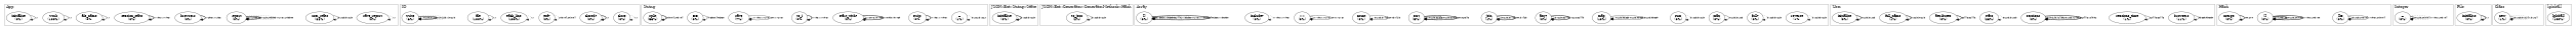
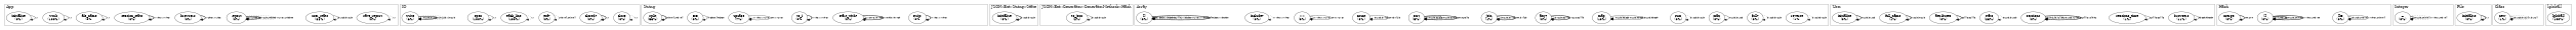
  digraph {
    labeljust=l
    labelloc=t
    edge [fontcolor="#666666" fontsize=10 style=solid]
    n1 [label="save_report\n(0%)"]
    n2 [label="close\n(0%)"]
    n3 [label="closed?\n(0%)"]
-   n4 [label="+\n(1%)"]
    n5 [label="initialize\n(0%)"]
    n6 [label="to_json\n(2%)"]
    n7 [label="reverse\n(1%)"]
    n8 [label="strip!\n(0%)"]
    n9 [label="full?\n(0%)"]
    n10 [label="start_with?\n(0%)"]
    n11 [label="browsers\n(11%)"]
    n12 [label="max\n(0%)"]
    n13 [label="sum\n(0%)"]
    n14 [label="to_i\n(0%)"]
    n15 [label="map\n(10%)"]
    n16 [label="sessions_time\n(1%)"]
    n17 [label="sessions\n(0%)"]
    n18 [label="stats\n(23%)"]
    n19 [label="attributes\n(0%)"]
    n20 [label="full_name\n(1%)"]
    n21 [label="initialize\n(0%)"]
    n22 [label="user_stats\n(38%)"]
    n23 [label="any?\n(0%)"]
    n24 [label="[]=\n(0%)"]
    n25 [label="+\n(0%)"]
    n26 [label="[]\n(0%)"]
    n27 [label="merge!\n(0%)"]
-   n28 [label="save\n(7%)"]
+   n28 [label="upcase\n(7%)"]
    n29 [label="join\n(1%)"]
    n30 [label="sort\n(5%)"]
    n31 [label="count\n(0%)"]
    n32 [label="report\n(0%)"]
    n33 [label="<<\n(0%)"]
    n34 [label="include?\n(0%)"]
    n35 [label="browsers\n(0%)"]
    n36 [label="session_stats\n(0%)"]
    n37 [label="eof?\n(0%)"]
    n38 [label="==\n(0%)"]
    n39 [label="[]\n(0%)"]
    n40 [label="split\n(53%)"]
    n41 [label="each_line\n(100%)"]
    n42 [label="initialize\n(0%)"]
-   n43 [label="file\n(100%)"]
+   n43 [label="open\n(100%)"]
    n44 [label="file_name\n(0%)"]
    n45 [label="write\n(6%)"]
    n46 [label="work\n(100%)"]
    n47 [label="initialize\n(0%)"]
    n48 [label="new\n(1%)"]
    n49 [label="[global]\n(100%)"]
    subgraph sub_1 {
      n1
      n2
      n3
-     n4
      n5
      n6
      n7
      n8
      n9
      n10
      n11
      n12
      n13
      n14
      n15
      n16
      n17
      n18
      n19
      n20
      n21
      n22
      n23
      n24
      n25
      n26
      n27
      n28
      n29
      n30
      n31
      n32
      n33
      n34
      n35
      n36
      n37
      n38
      n39
      n40
      n41
      n42
      n43
      n44
      n45
      n46
      n47
      n48
      n49
    }
    subgraph cluster_2 {
      color="#666666"
      fontcolor="#666666"
      fontsize=16
      label="[global]"
      n49
    }
    subgraph cluster_3 {
      color="#666666"
      fontcolor="#666666"
      fontsize=16
      label=Class
      n48
    }
    subgraph cluster_4 {
      color="#666666"
      fontcolor="#666666"
      fontsize=16
      label=App
      n1
      n22
      n32
      n35
      n36
      n44
      n46
      n47
    }
    subgraph cluster_5 {
      color="#666666"
      fontcolor="#666666"
      fontsize=16
      label=IO
      n2
      n3
      n37
      n41
      n43
      n45
    }
    subgraph cluster_6 {
      color="#666666"
      fontcolor="#666666"
      fontsize=16
      label=File
      n42
    }
    subgraph cluster_7 {
      color="#666666"
      fontcolor="#666666"
      fontsize=16
      label=String
-     n4
      n8
      n10
      n14
      n28
      n38
      n40
    }
    subgraph cluster_8 {
      color="#666666"
      fontcolor="#666666"
      fontsize=16
      label=Array
      n7
      n9
      n12
      n13
      n15
      n23
      n29
      n30
      n31
      n33
      n34
      n39
    }
    subgraph cluster_9 {
      color="#666666"
      fontcolor="#666666"
      fontsize=16
      label=Hash
      n24
      n26
      n27
    }
    subgraph cluster_10 {
      color="#666666"
      fontcolor="#666666"
      fontsize=16
      label=Integer
      n25
    }
    subgraph cluster_11 {
      color="#666666"
      fontcolor="#666666"
      fontsize=16
      label=User
      n11
      n16
      n17
      n18
      n19
      n20
      n21
    }
    subgraph cluster_12 {
      color="#666666"
      fontcolor="#666666"
      fontsize=16
      label="JSON::Ext::Generator::GeneratorMethods::Hash"
      n6
    }
    subgraph cluster_13 {
      color="#666666"
      fontcolor="#666666"
      fontsize=16
      label="JSON::Ext::String::State"
      n5
    }
    n1 -> n1 [label="1/1" style=dotted]
    n2 -> n2 [label="1/1" style=dotted]
    n3 -> n3 [label="1/1" style=bold]
-   n4 -> n4 [label="31222/31222" style=dotted]
    n5 -> n5 [label="31223/31223" style=bold]
    n6 -> n6 [label="31223/31223"]
    n7 -> n7 [label="31223/31223" style=dotted]
    n8 -> n8 [label="171961/171961" style=bold]
    n9 -> n9 [label="31223/31223" style=dotted]
    n10 -> n10 [label="72876/191069"]
    n10 -> n10 [label="118193/191069" style=bold]
    n11 -> n11 [label="93669/93669"]
    n12 -> n12 [label="31223/31223"]
    n13 -> n13 [label="31223/31223" style=dotted]
    n14 -> n14 [label="171961/171961" style=bold]
    n15 -> n15 [label="31223/93669" style=dotted]
    n15 -> n15 [label="31223/93669" style=dotted]
    n15 -> n15 [label="31223/93669"]
    n16 -> n16 [label="62446/62446"]
    n17 -> n17 [label="31223/124892"]
    n17 -> n17 [label="31223/124892" style=dotted]
    n17 -> n17 [label="62446/124892" style=bold]
    n18 -> n18 [label="31223/31223" style=dotted]
    n19 -> n19 [label="62446/62446" style=bold]
    n20 -> n20 [label="31223/31223" style=bold]
    n21 -> n21 [label="31223/31223" style=bold]
    n22 -> n22 [label="31223/31223"]
    n23 -> n23 [label="31223/62445"]
    n23 -> n23 [label="31222/62445" style=bold]
    n24 -> n24 [label="31223/203184"]
    n24 -> n24 [label="171961/203184"]
    n25 -> n25 [label="31223/203184" style=bold]
    n25 -> n25 [label="171961/203184" style=dotted]
    n26 -> n26 [label="4/203188"]
    n26 -> n26 [label="31223/203188" style=bold]
    n26 -> n26 [label="171961/203188" style=bold]
    n27 -> n27 [label="200/200" style=bold]
    n28 -> n28 [label="171961/172161" style=dotted]
    n28 -> n28 [label="200/172161"]
    n29 -> n29 [label="31223/31423"]
    n29 -> n29 [label="200/31423" style=bold]
    n30 -> n30 [label="31223/62646"]
    n30 -> n30 [label="31223/62646"]
    n30 -> n30 [label="200/62646" style=bold]
    n31 -> n31 [label="31223/31423" style=dotted]
    n31 -> n31 [label="200/31423"]
    n32 -> n32 [label="4/203388"]
    n32 -> n32 [label="31223/203388" style=bold]
    n32 -> n32 [label="172161/203388" style=dotted]
    n33 -> n33 [label="171961/172161"]
    n33 -> n33 [label="200/172161"]
    n34 -> n34 [label="171961/171961" style=dotted]
    n35 -> n35 [label="172561/172561" style=bold]
    n36 -> n36 [label="171961/171961" style=bold]
    n37 -> n37 [label="203184/203184" style=dotted]
    n38 -> n38 [label="406368/406368"]
    n39 -> n39 [label="515883/1156858" style=bold]
    n39 -> n39 [label="62446/1156858" style=dotted]
    n39 -> n39 [label="172161/1156858" style=dotted]
    n39 -> n39 [label="406368/1156858" style=bold]
    n40 -> n40 [label="203184/203184" style=bold]
    n41 -> n41 [label="1/1" style=dotted]
    n42 -> n42 [label="1/1" style=bold]
    n43 -> n43 [label="1/1"]
    n44 -> n44 [label="1/1"]
    n45 -> n45 [label="31223/31225" style=dotted]
    n45 -> n45 [label="1/31225" style=bold]
    n45 -> n45 [label="1/31225" style=dotted]
    n46 -> n46 [label="1/1"]
    n47 -> n47 [label="1/1"]
    n48 -> n48 [label="31223/31224"]
    n48 -> n48 [label="1/31224" style=dotted]
  }
